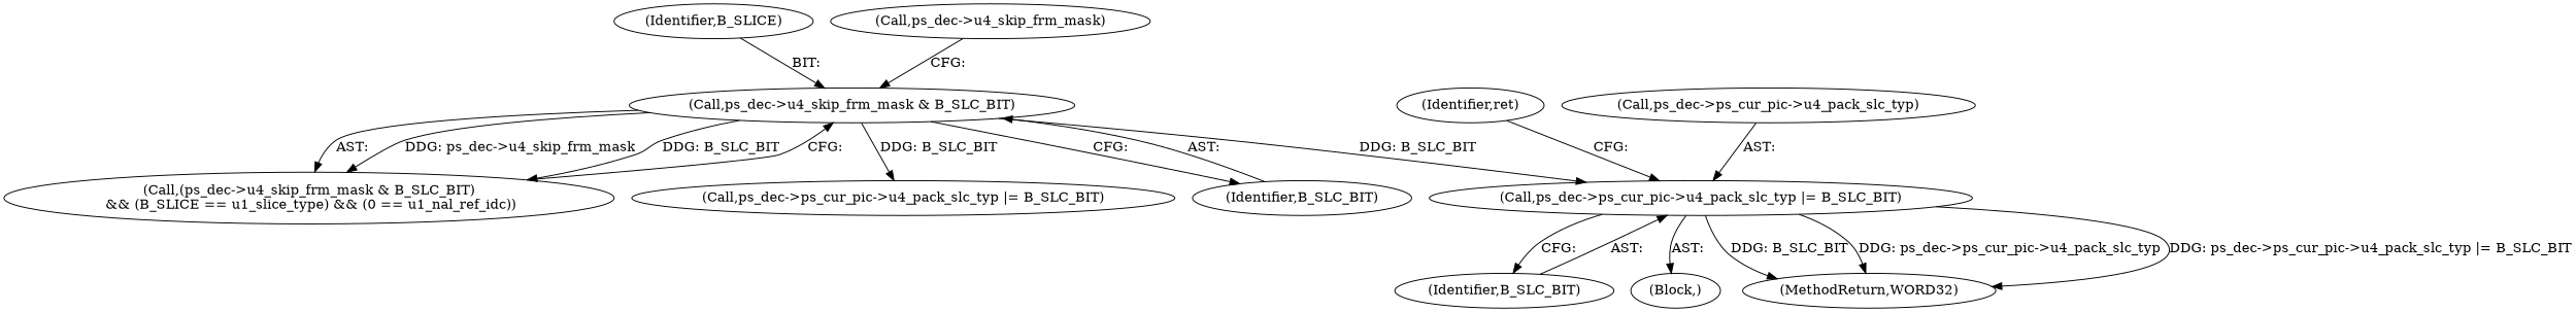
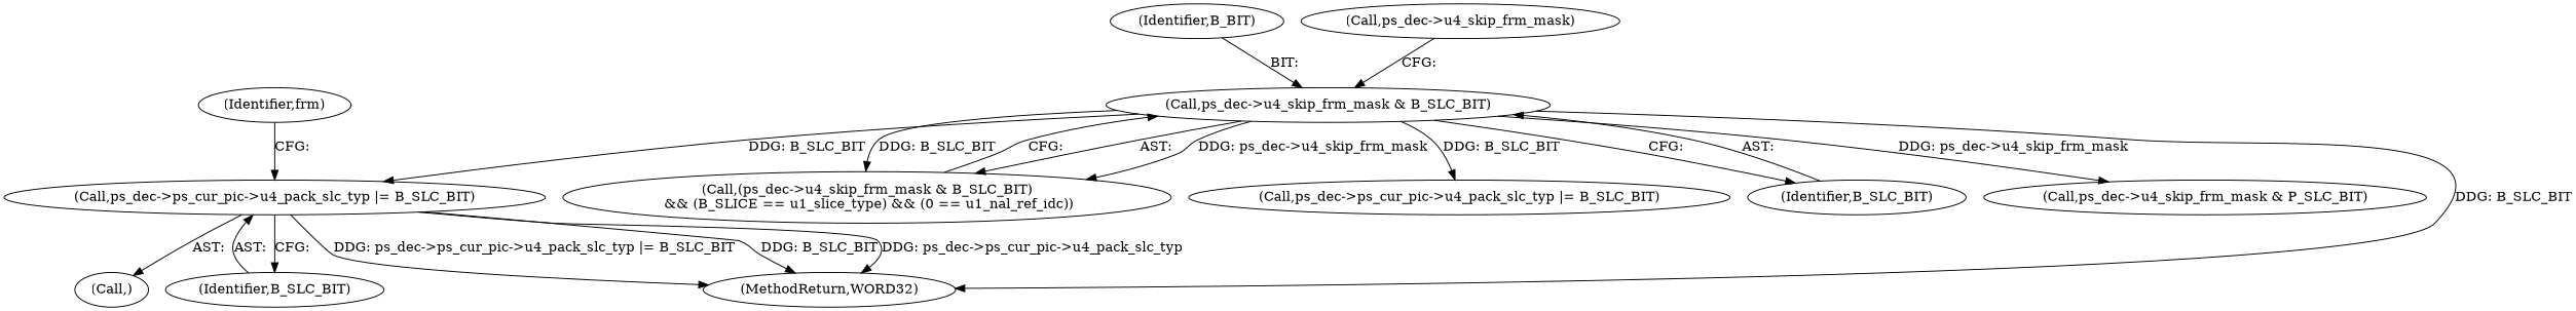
  digraph {
    n1 [label="(Call,ps_dec->ps_cur_pic->u4_pack_slc_typ |= B_SLC_BIT)"]
    n2 [label="(Identifier,B_SLC_BIT)"]
-   n3 [label="(Block,)"]
+   n3 [label="(Call,)"]
    n4 [label="(MethodReturn,WORD32)"]
    n5 [label="(Call,ps_dec->u4_skip_frm_mask & B_SLC_BIT)"]
    n6 [label="(Call,(ps_dec->u4_skip_frm_mask & B_SLC_BIT)\n && (B_SLICE == u1_slice_type) && (0 == u1_nal_ref_idc))"]
    n7 [label="(Call,ps_dec->ps_cur_pic->u4_pack_slc_typ |= B_SLC_BIT)"]
    n8 [label="(Identifier,B_SLC_BIT)"]
-   n10 [label="(Identifier,ret)"]
-   n11 [label="(Identifier,B_SLICE)"]
-   n12 [label="(Call,ps_dec->ps_cur_pic->u4_pack_slc_typ)"]
+   n9 [label="(Call,ps_dec->u4_skip_frm_mask & P_SLC_BIT)"]
+   n10 [label="(Identifier,frm)"]
+   n11 [label="(Identifier,B_BIT)"]
    n13 [label="(Call,ps_dec->u4_skip_frm_mask)"]
    n1 -> n2 [label="CFG: "]
    n1 -> n3 [label="AST: "]
    n1 -> n4 [label="DDG: B_SLC_BIT"]
    n1 -> n4 [label="DDG: ps_dec->ps_cur_pic->u4_pack_slc_typ"]
    n1 -> n4 [label="DDG: ps_dec->ps_cur_pic->u4_pack_slc_typ |= B_SLC_BIT"]
    n2 -> n1 [label="AST: "]
    n5 -> n1 [label="DDG: B_SLC_BIT"]
+   n5 -> n4 [label="DDG: B_SLC_BIT"]
    n5 -> n6 [label="AST: "]
    n5 -> n6 [label="DDG: ps_dec->u4_skip_frm_mask"]
    n5 -> n6 [label="DDG: B_SLC_BIT"]
    n5 -> n7 [label="DDG: B_SLC_BIT"]
    n5 -> n8 [label="CFG: "]
+   n5 -> n9 [label="DDG: ps_dec->u4_skip_frm_mask"]
    n6 -> n5 [label="CFG: "]
    n8 -> n5 [label="AST: "]
    n10 -> n1 [label="CFG: "]
    n11 -> n5 [label="BIT: "]
-   n12 -> n1 [label="AST: "]
    n13 -> n5 [label="CFG: "]
  }
